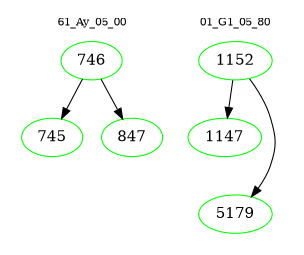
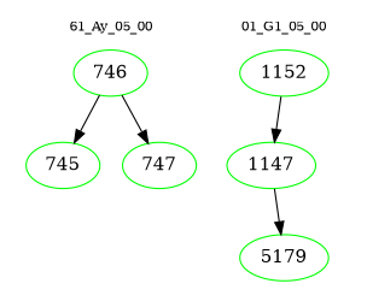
  digraph {
    node [color=green]
    edge [color=black]
    n1 [label=746]
    n2 [label=745]
-   n3 [label=847]
+   n3 [label=747]
    n4 [label=1152]
    n5 [label=1147]
    n6 [label=5179]
    subgraph cluster_1 {
      color=white
      fontsize=10
      label="61_Ay_05_00"
      n1
      n2
      n3
    }
    subgraph cluster_2 {
      color=white
      fontsize=10
-     label="01_G1_05_80"
+     label="01_G1_05_00"
      n4
      n5
      n6
    }
    n1 -> n2
    n1 -> n3
    n4 -> n5
-   n4 -> n6
+   n5 -> n6
  }
